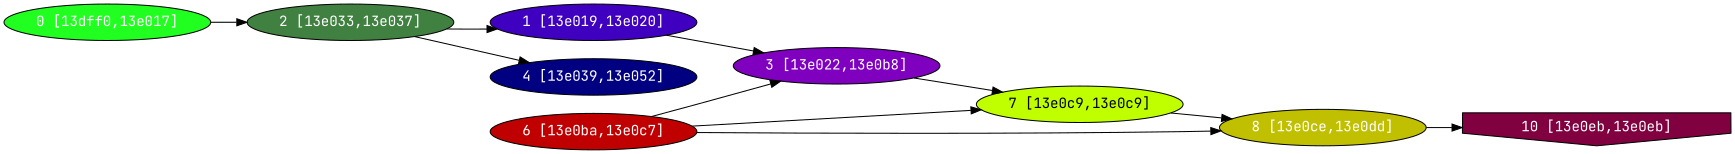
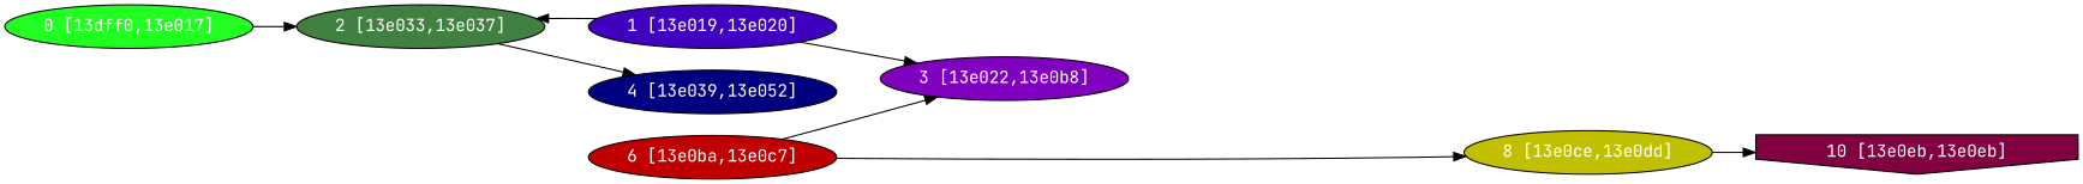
  digraph {
    fontname="JetBrains Mono"
    rankdir=LR
    node [fontcolor="#ffffff" fontname="JetBrains Mono" shape=oval style=filled]
    edge [fontname="JetBrains Mono"]
    n1 [fillcolor="#20FF20" label="0 [13dff0,13e017]"]
    n2 [fillcolor="#408040" label="2 [13e033,13e037]"]
    n3 [fillcolor="#4000C0" label="1 [13e019,13e020]"]
    n4 [fillcolor="#8000C0" label="3 [13e022,13e0b8]"]
    n5 [fillcolor="#000080" label="4 [13e039,13e052]"]
-   n6 [fillcolor="#C0FF00" fontcolor="#000000" label="7 [13e0c9,13e0c9]"]
    n7 [fillcolor="#C00000" label="6 [13e0ba,13e0c7]"]
    n8 [fillcolor="#C0C000" label="8 [13e0ce,13e0dd]"]
    n9 [fillcolor="#800040" label="10 [13e0eb,13e0eb]" shape=invhouse]
    n1 -> n2
    n2 -> n5
-   n2 -> n3
+   n3 -> n2
    n3 -> n4
-   n4 -> n6
-   n6 -> n8
    n7 -> n4
-   n7 -> n6
    n7 -> n8
    n8 -> n9
  }
